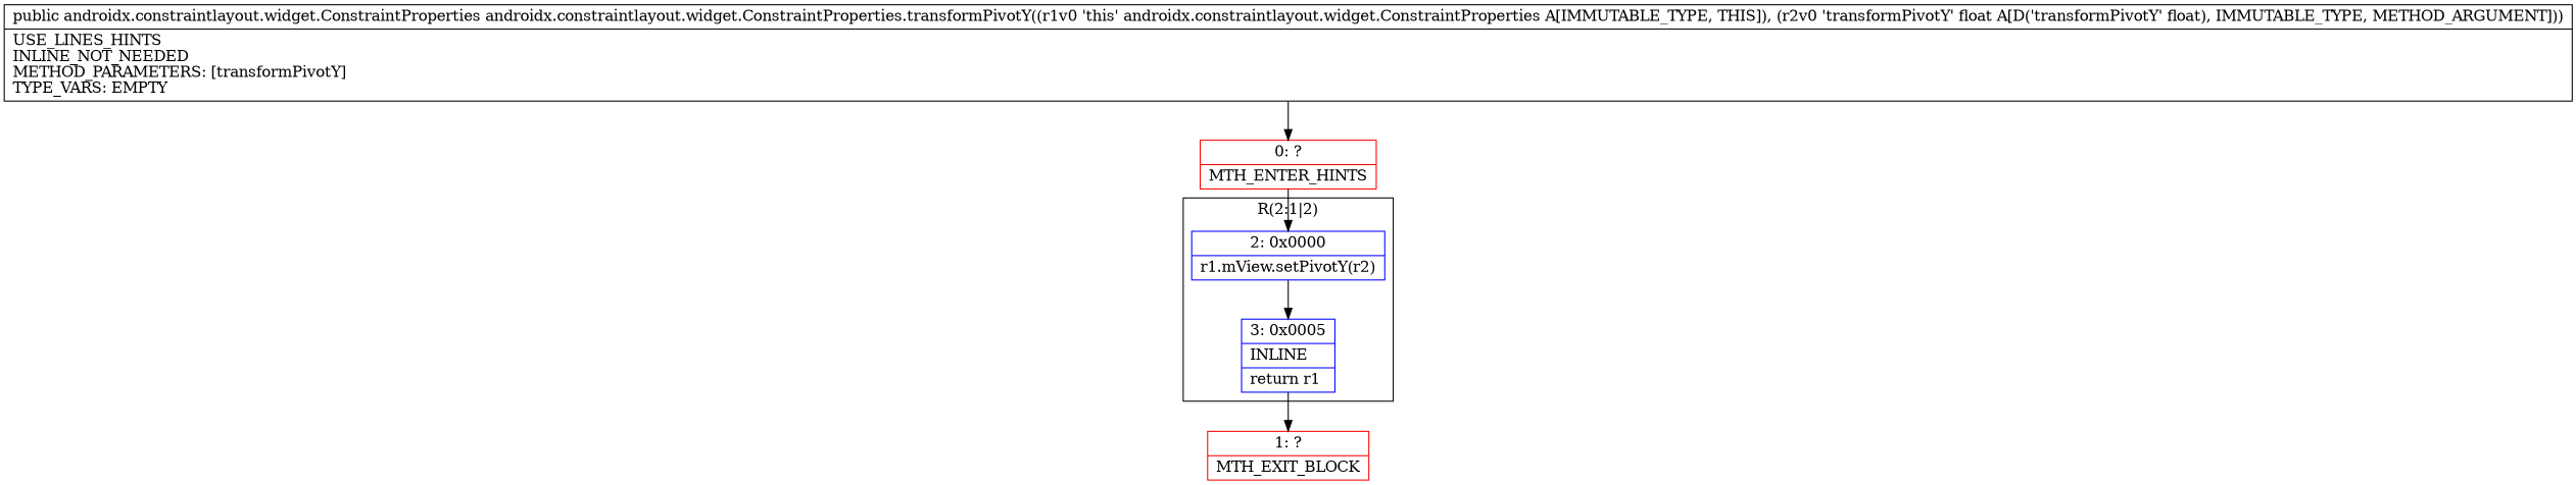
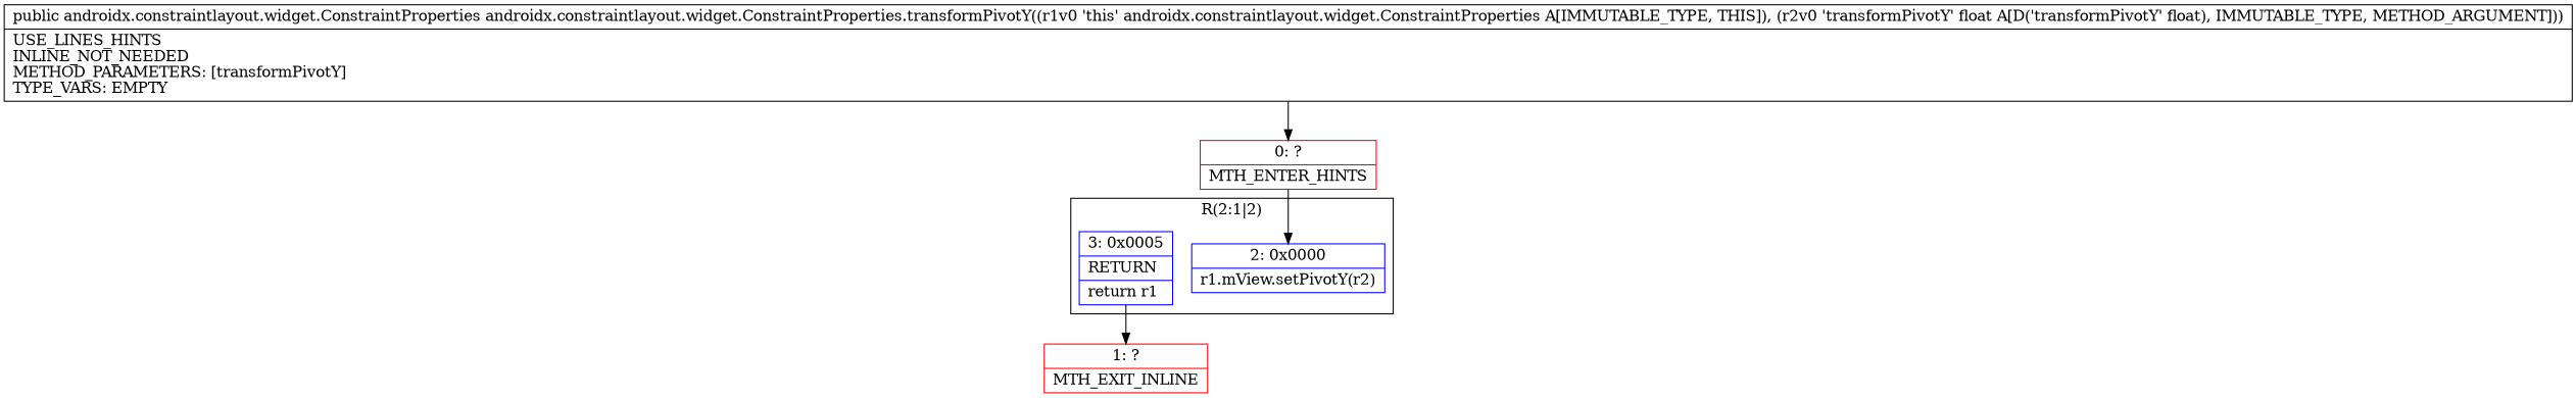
  digraph {
    node [color=blue shape=record]
    n1 [label="{2\:\ 0x0000|r1.mView.setPivotY(r2)\l}"]
-   n2 [label="{3\:\ 0x0005|INLINE\l|return r1\l}"]
-   n3 [color=red label="{1\:\ ?|MTH_EXIT_BLOCK\l}"]
+   n2 [label="{3\:\ 0x0005|RETURN\l|return r1\l}"]
+   n3 [color=red label="{1\:\ ?|MTH_EXIT_INLINE\l}"]
    n4 [color=red label="{0\:\ ?|MTH_ENTER_HINTS\l}"]
    n5 [label="{public androidx.constraintlayout.widget.ConstraintProperties androidx.constraintlayout.widget.ConstraintProperties.transformPivotY((r1v0 'this' androidx.constraintlayout.widget.ConstraintProperties A[IMMUTABLE_TYPE, THIS]), (r2v0 'transformPivotY' float A[D('transformPivotY' float), IMMUTABLE_TYPE, METHOD_ARGUMENT]))  | USE_LINES_HINTS\lINLINE_NOT_NEEDED\lMETHOD_PARAMETERS: [transformPivotY]\lTYPE_VARS: EMPTY\l}" color=""]
    subgraph cluster_1 {
      label="R(2:1|2)"
      n1
      n2
    }
-   n1 -> n2
    n2 -> n3
    n4 -> n1
    n5 -> n4
  }
